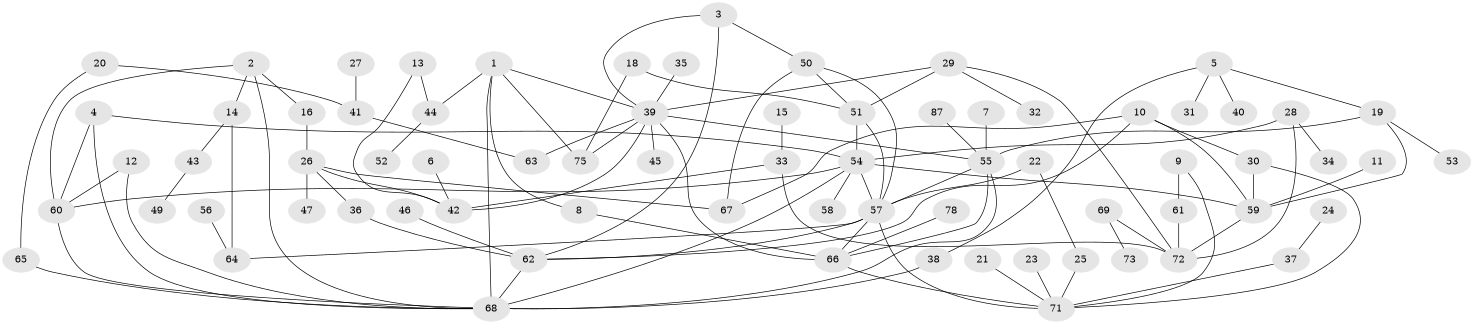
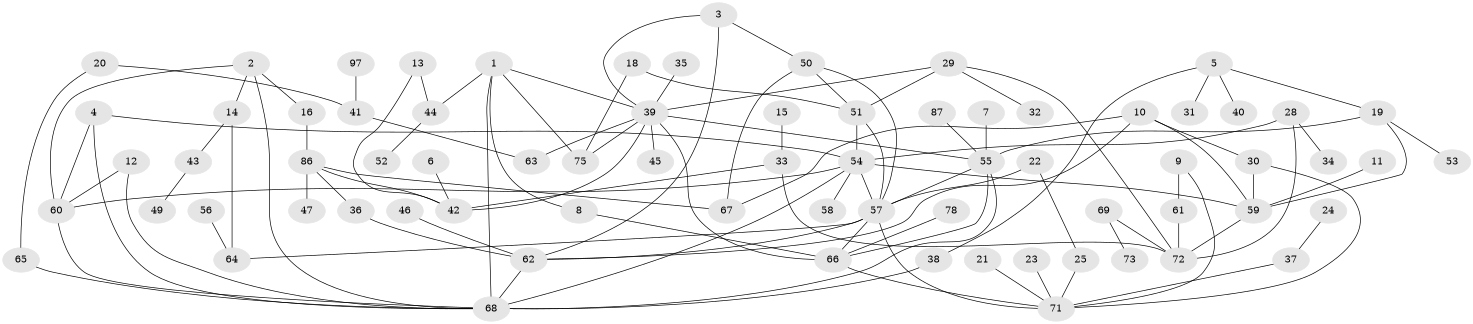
  graph {
    node [color=gray90 style=filled]
    edge [weight=1.0]
    1
    8
    39
    44
    68
    n6 [label=75]
    66
    42
    55
    45
    63
    52
    2
    14
    16
    60
    43
    64
-   26
+   26 [label=86]
    3
    50
    62
    67
    51
    57
    4
    54
    59
    58
    5
    19
    31
    38
    40
    53
    6
    7
    71
    9
    61
    72
    10
    30
    11
    12
    13
    49
    15
    33
    36
    47
    n52 [label=87]
    18
    20
    41
    65
    21
    22
    25
    23
    24
    37
-   27
+   27 [label=97]
    28
    34
    29
    32
    35
    46
    n70 [label=78]
    56
    69
    73
    1 -- 8
    1 -- 39
    1 -- 44
    1 -- 68
    1 -- n6
    8 -- 66
    39 -- n6
    39 -- 66
    39 -- 42
    39 -- 55
    39 -- 45
    39 -- 63
    44 -- 52
    66 -- 71
    55 -- 68
    55 -- 66
    55 -- 57
    2 -- 68
    2 -- 14
    2 -- 16
    2 -- 60
    14 -- 43
    14 -- 64
    16 -- 26
    60 -- 68
    43 -- 49
    26 -- 42
    26 -- 67
    26 -- 36
    26 -- 47
    3 -- 39
    3 -- 50
    3 -- 62
    50 -- 67
    50 -- 51
    50 -- 57
    62 -- 68 [weight=2.0]
    51 -- 57
    51 -- 54
    57 -- 66
    57 -- 64
    57 -- 62
    57 -- 71
    4 -- 68
    4 -- 60
    4 -- 54
    54 -- 68
    54 -- 60
    54 -- 57
    54 -- 59
    54 -- 58
    59 -- 72
    5 -- 19
    5 -- 31
    5 -- 38
    5 -- 40
    19 -- 55
    19 -- 59
    19 -- 53
    38 -- 68
    6 -- 42
    7 -- 55
    9 -- 71
    9 -- 61
    61 -- 72
    10 -- 62
    10 -- 67
    10 -- 59
    10 -- 30
    30 -- 59
    30 -- 71
    11 -- 59
    12 -- 68
    12 -- 60
    13 -- 44
    13 -- 42
    15 -- 33
    33 -- 42
    33 -- 72
    36 -- 62
    n52 -- 55
    18 -- n6
    18 -- 51
    20 -- 41
    20 -- 65
    41 -- 63
    65 -- 68
    21 -- 71
    22 -- 57
    22 -- 25
    25 -- 71
    23 -- 71
    24 -- 37
    37 -- 71
    27 -- 41
    28 -- 54
    28 -- 72
    28 -- 34
    29 -- 39
    29 -- 51
    29 -- 72
    29 -- 32
    35 -- 39
    46 -- 62
    n70 -- 66
    56 -- 64
    69 -- 72
    69 -- 73
  }
